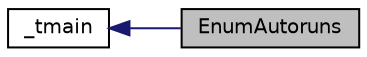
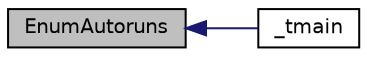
  digraph {
    rankdir=LR
    node [color=black fontname=Helvetica fontsize=10 shape=record style=filled]
    n1 [fillcolor=grey75 fontcolor=black height=0.2 label=EnumAutoruns width=0.4]
    n2 [fillcolor=white height=0.2 label=_tmain width=0.4]
-   n2 -> n1 [color=midnightblue dir=back fontname=Helvetica fontsize=10 labelfontname=Helvetica labelfontsize=10 style=solid]
+   n1 -> n2 [color=midnightblue dir=back fontname=Helvetica fontsize=10 labelfontname=Helvetica labelfontsize=10 style=solid]
  }
